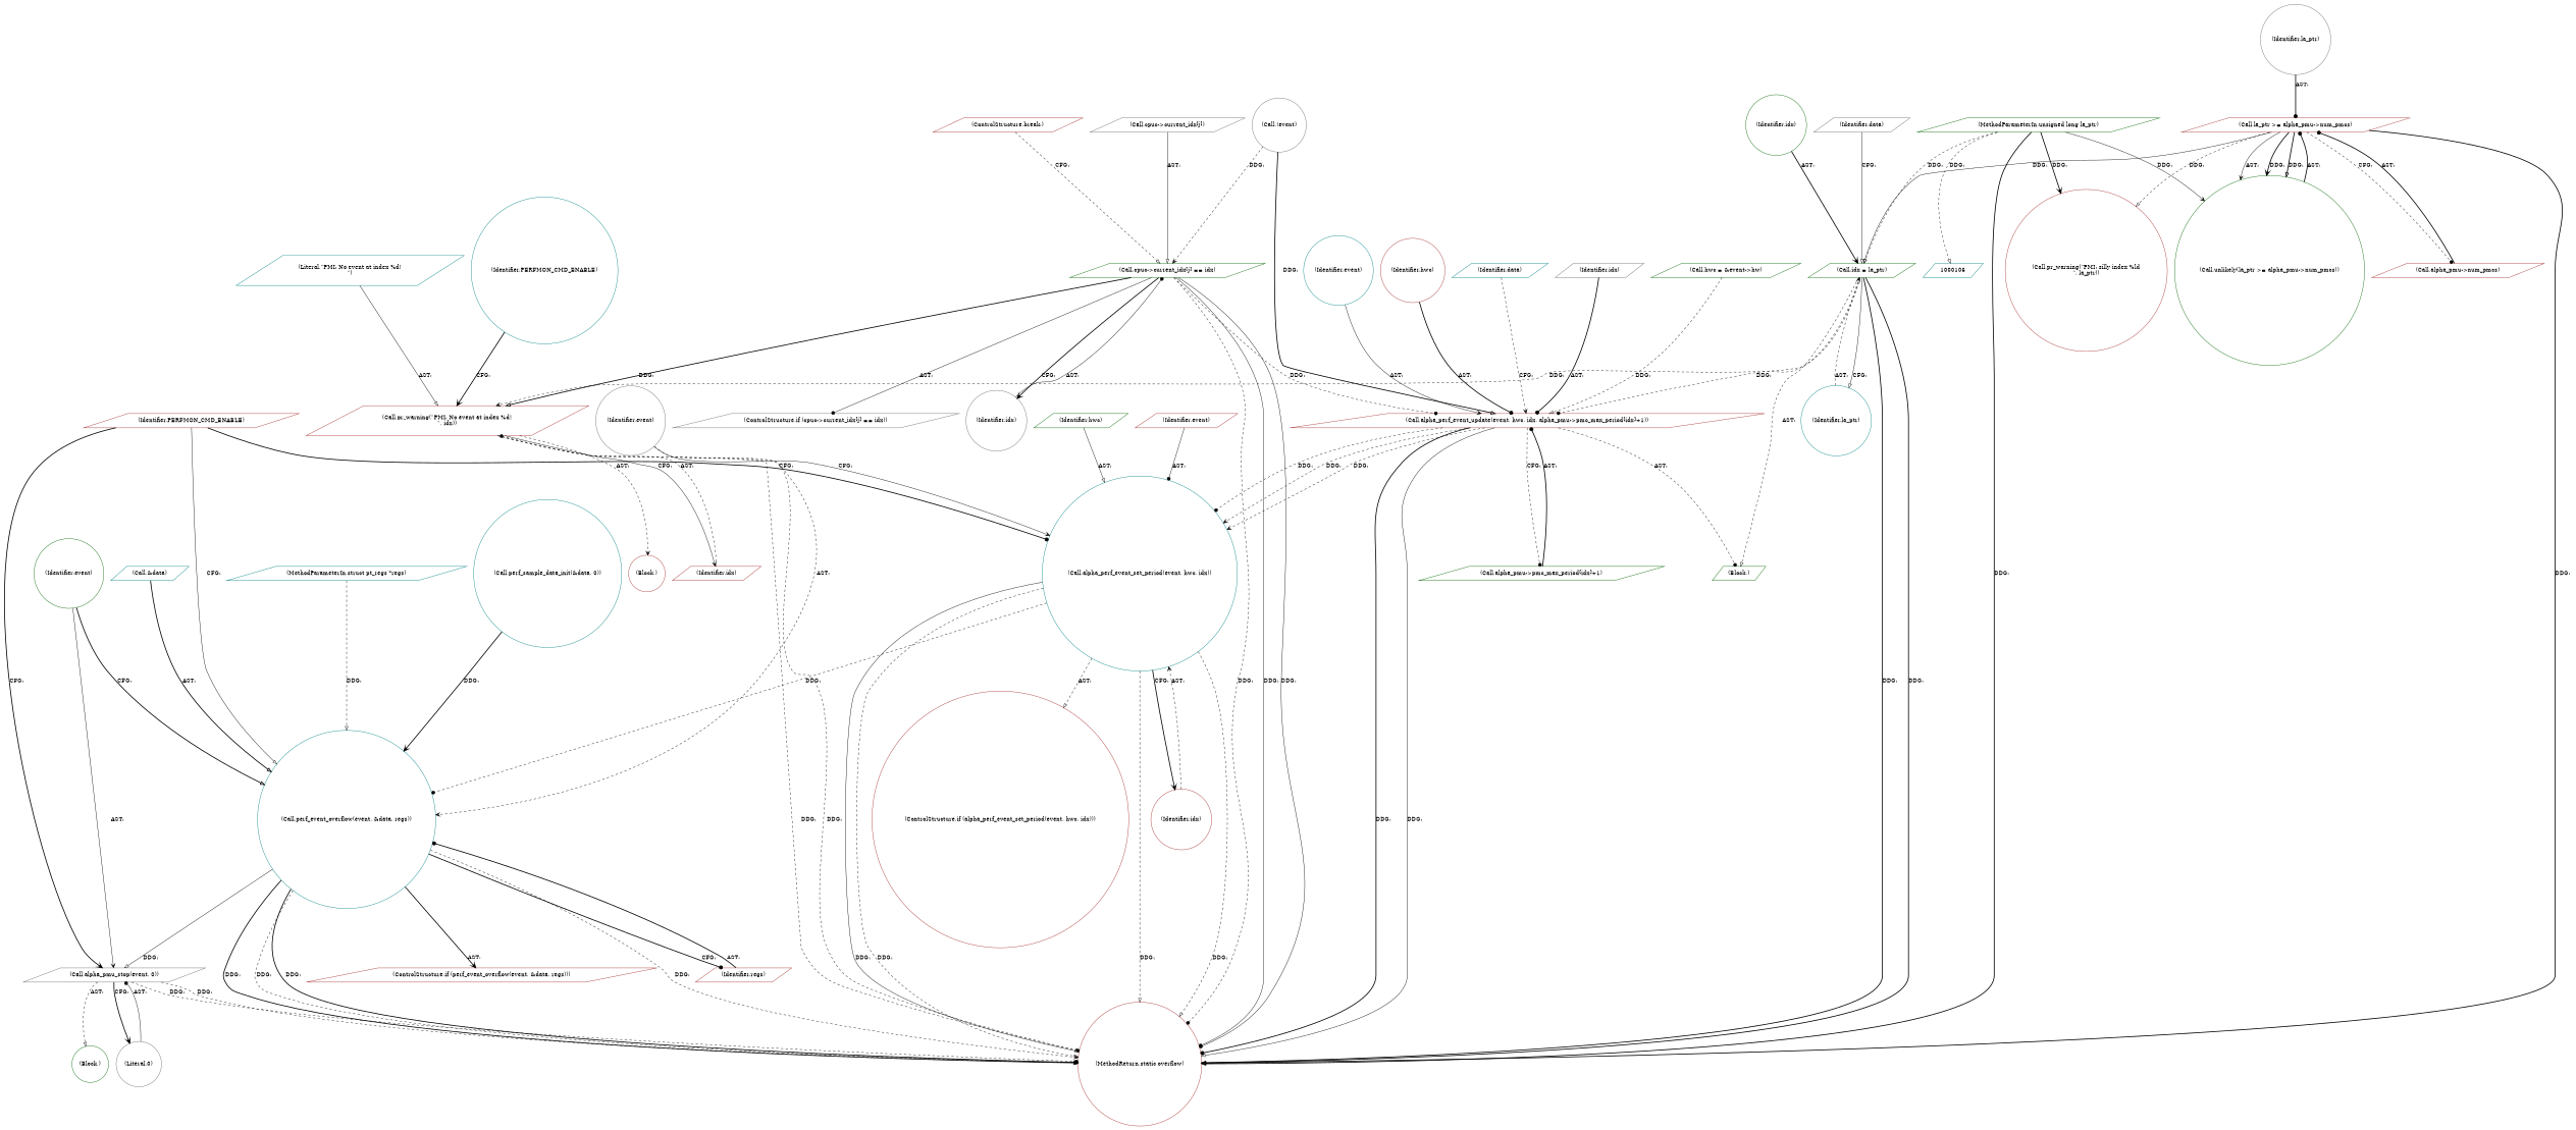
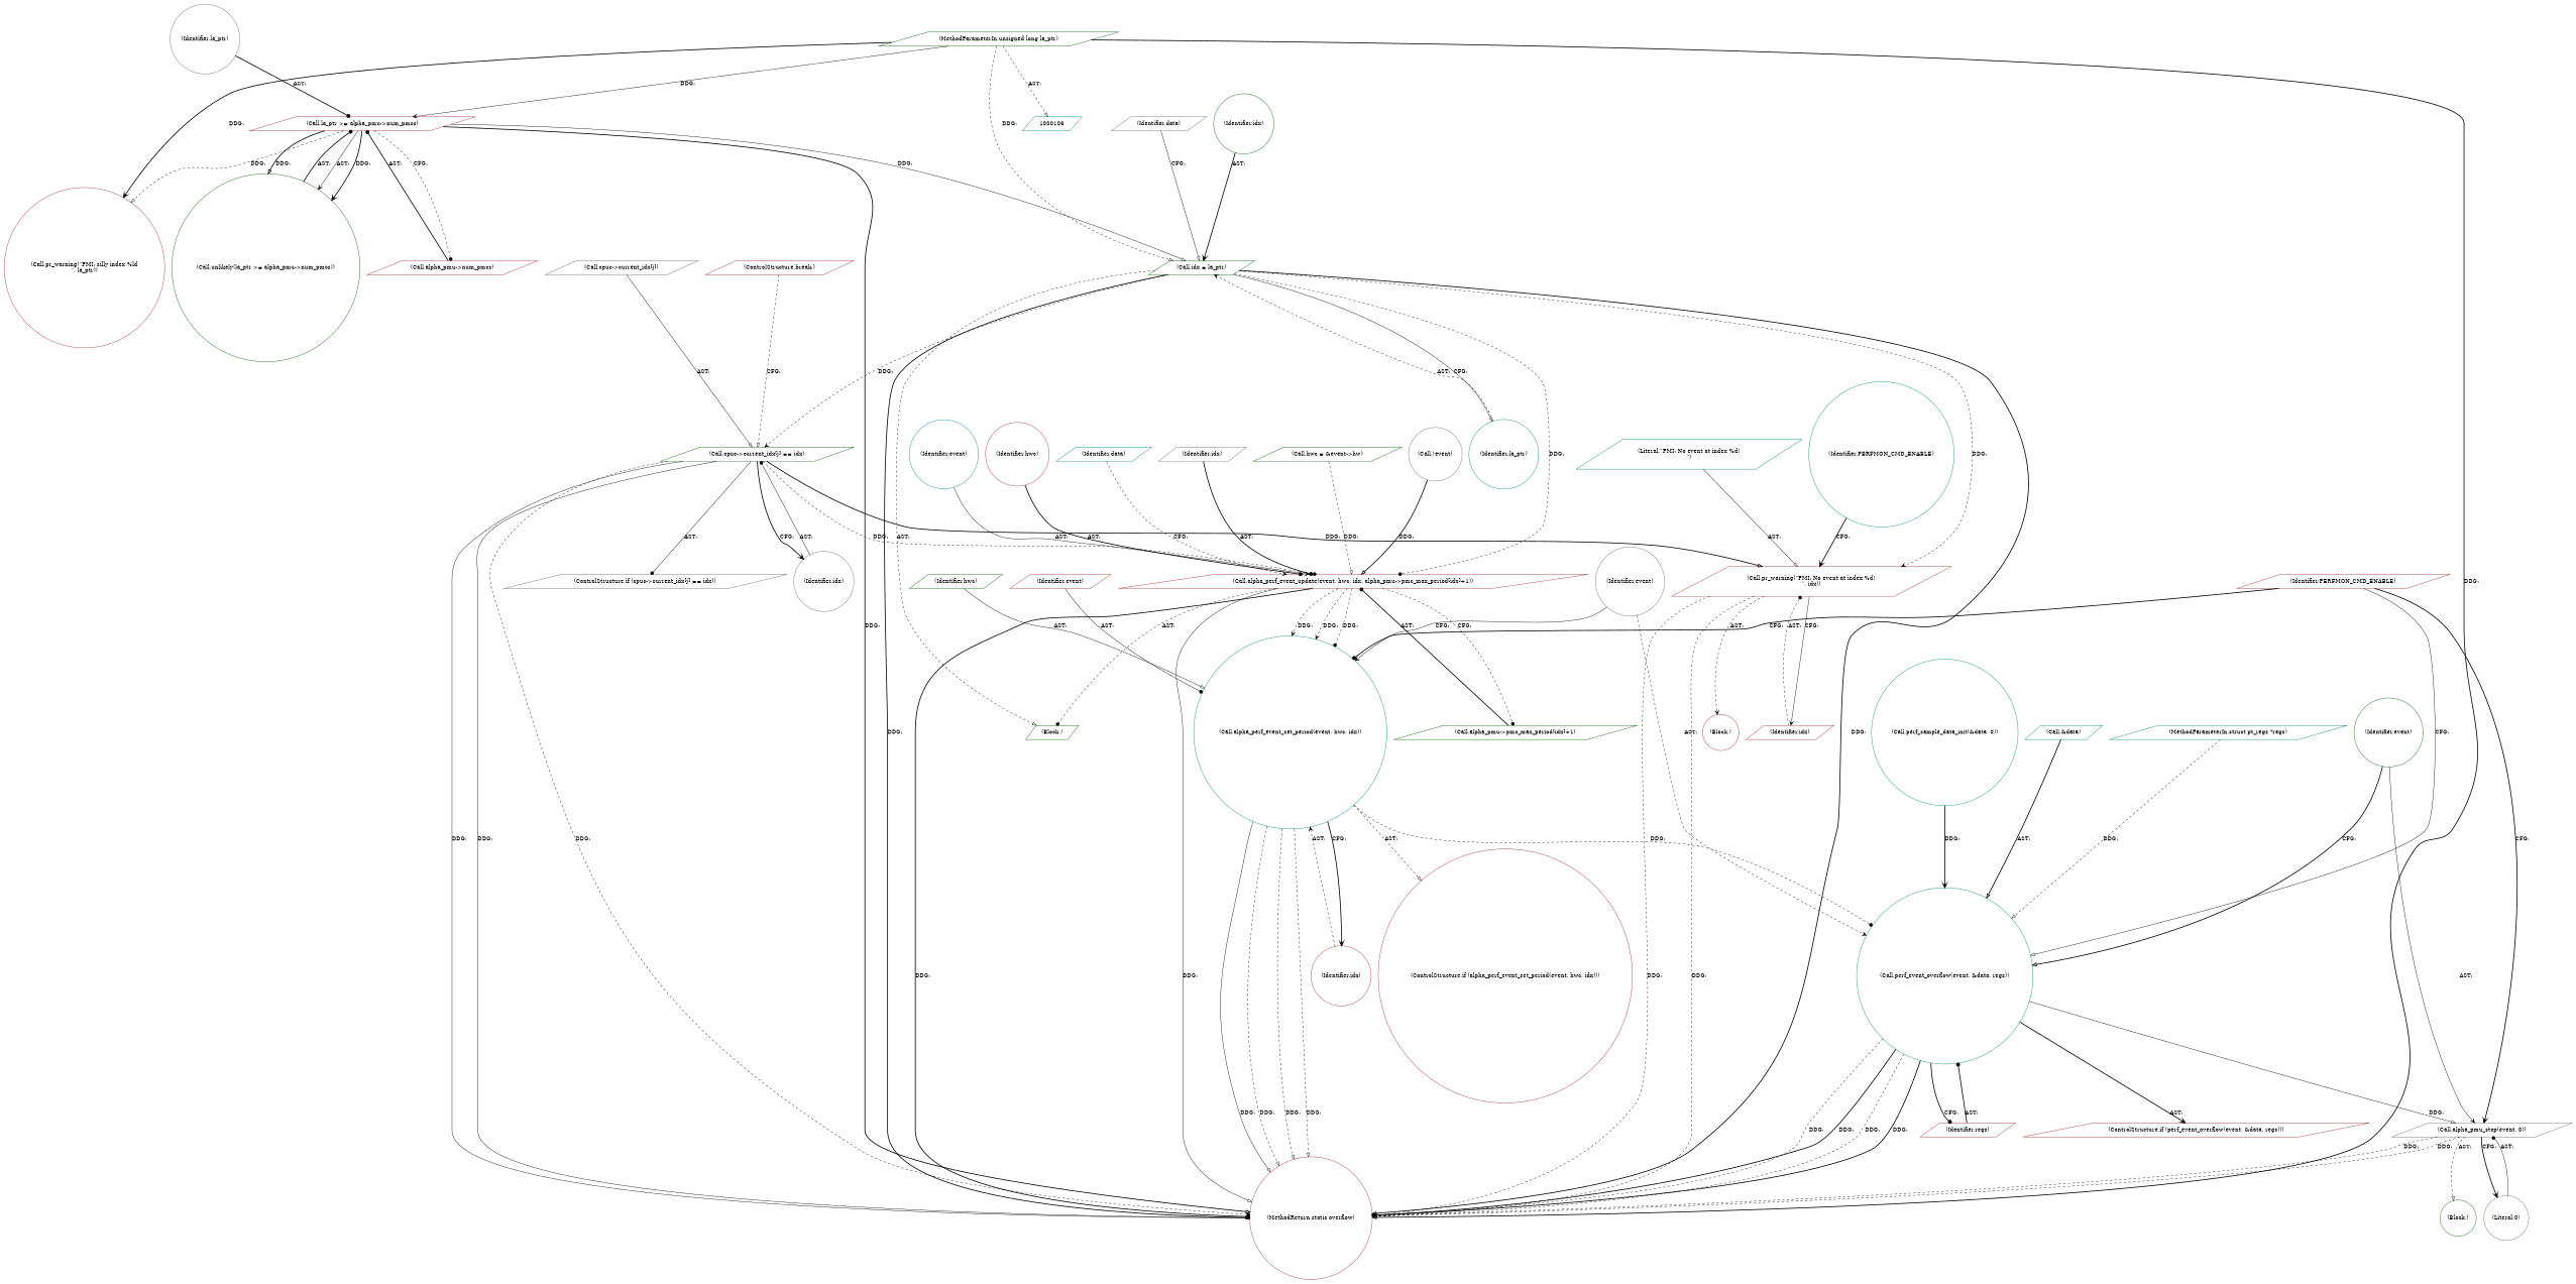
  digraph {
    node [color=brown shape=parallelogram]
    edge [arrowhead=onormal style=dashed]
    n1 [color=darkgreen label="(Call,cpuc->current_idx[j] == idx)"]
    n2 [label="(Call,pr_warning(\"PMI: No event at index %d!\n\", idx))"]
    n3 [label="(Call,alpha_perf_event_update(event, hwc, idx, alpha_pmu->pmc_max_period[idx]+1))"]
    n4 [color=gray40 label="(ControlStructure,if (cpuc->current_idx[j] == idx))"]
    n5 [color=gray40 label="(Identifier,idx)" shape=circle]
    n6 [label="(MethodReturn,static overflow)" shape=circle]
    n7 [label="(Identifier,idx)"]
    n8 [label="(Block,)" shape=circle]
    n9 [color=darkgreen label="(Block,)"]
    n10 [color=teal label="(Call,alpha_perf_event_set_period(event, hwc, idx))" shape=circle]
    n11 [color=darkgreen label="(Call,alpha_pmu->pmc_max_period[idx]+1)"]
    n12 [color=darkgreen label="(Call,idx = la_ptr)"]
    n13 [color=teal label="(Identifier,la_ptr)" shape=circle]
    n14 [label="(Call,la_ptr >= alpha_pmu->num_pmcs)"]
    n15 [label="(Call,pr_warning(\"PMI: silly index %ld\n\", la_ptr))" shape=circle]
    n16 [color=darkgreen label="(Call,unlikely(la_ptr >= alpha_pmu->num_pmcs))" shape=circle]
    n17 [label="(Call,alpha_pmu->num_pmcs)"]
    n18 [color=darkgreen label="(MethodParameterIn,unsigned long la_ptr)"]
    1000106 [color=teal]
    n20 [color=teal label="(Call,perf_event_overflow(event, &data, regs))" shape=circle]
    n21 [label="(Identifier,idx)" shape=circle]
    n22 [label="(ControlStructure,if (alpha_perf_event_set_period(event, hwc, idx)))" shape=circle]
    n23 [color=gray40 label="(Call,alpha_pmu_stop(event, 0))"]
    n24 [label="(Identifier,regs)"]
    n25 [label="(ControlStructure,if (perf_event_overflow(event, &data, regs)))"]
    n26 [color=darkgreen label="(Block,)" shape=circle]
    n27 [color=gray40 label="(Literal,0)" shape=circle]
    n28 [color=darkgreen label="(Identifier,hwc)"]
    n29 [label="(ControlStructure,break;)"]
    n30 [color=teal label="(Identifier,event)" shape=circle]
    n31 [color=gray40 label="(Identifier,event)" shape=circle]
    n32 [label="(Identifier,hwc)" shape=circle]
    n33 [color=teal label="(Call,perf_sample_data_init(&data, 0))" shape=circle]
    n34 [color=teal label="(Identifier,data)"]
    n35 [label="(Identifier,PERFMON_CMD_ENABLE)"]
    n36 [color=gray40 label="(Identifier,idx)"]
    n37 [color=teal label="(Literal,\"PMI: No event at index %d!\n\")"]
    n38 [color=teal label="(Call,&data)"]
    n39 [color=darkgreen label="(Call,hwc = &event->hw)"]
    n40 [color=teal label="(MethodParameterIn,struct pt_regs *regs)"]
    n41 [color=gray40 label="(Call,cpuc->current_idx[j])"]
    n42 [color=gray40 label="(Identifier,data)"]
    n43 [color=darkgreen label="(Identifier,idx)" shape=circle]
    n44 [label="(Identifier,event)"]
    n45 [color=darkgreen label="(Identifier,event)" shape=circle]
    n46 [color=gray40 label="(Identifier,la_ptr)" shape=circle]
    n47 [color=teal label="(Identifier,PERFMON_CMD_ENABLE)" shape=circle]
    n48 [color=gray40 label="(Call,!event)" shape=circle]
    n1 -> n2 [label="DDG: " style=bold]
    n1 -> n3 [arrowhead=dot label="DDG: "]
    n1 -> n4 [arrowhead=dot label="AST: " style=solid]
    n1 -> n5 [arrowhead=vee label="CFG: " style=bold]
    n1 -> n6 [arrowhead=dot label="DDG: " style=solid]
    n1 -> n6 [arrowhead=dot label="DDG: "]
    n1 -> n6 [arrowhead=dot label="DDG: " style=solid]
    n2 -> n6 [arrowhead=dot label="DDG: "]
    n2 -> n6 [label="DDG: "]
    n2 -> n7 [arrowhead=vee label="CFG: " style=solid]
    n2 -> n8 [arrowhead=vee label="AST: "]
    n3 -> n6 [arrowhead=dot label="DDG: " style=bold]
    n3 -> n6 [label="DDG: " style=solid]
    n3 -> n9 [arrowhead=dot label="AST: "]
    n3 -> n10 [arrowhead=dot label="DDG: "]
    n3 -> n10 [arrowhead=vee label="DDG: "]
    n3 -> n10 [arrowhead=vee label="DDG: "]
    n3 -> n11 [arrowhead=dot label="CFG: "]
    n5 -> n1 [arrowhead=dot label="AST: " style=solid]
    n7 -> n2 [arrowhead=dot label="AST: "]
    n10 -> n6 [label="DDG: "]
    n10 -> n6 [label="DDG: "]
    n10 -> n6 [label="DDG: "]
    n10 -> n6 [label="DDG: " style=solid]
    n10 -> n20 [arrowhead=dot label="DDG: "]
    n10 -> n21 [arrowhead=vee label="CFG: " style=bold]
    n10 -> n22 [label="AST: "]
    n11 -> n3 [arrowhead=dot label="AST: " style=bold]
-   n48 -> n1 [arrowhead=vee label="DDG: "]
+   n12 -> n1 [arrowhead=vee label="DDG: "]
    n12 -> n2 [arrowhead=vee label="DDG: "]
    n12 -> n3 [arrowhead=dot label="DDG: "]
    n12 -> n6 [label="DDG: " style=bold]
    n12 -> n6 [label="DDG: " style=bold]
    n12 -> n9 [label="AST: "]
    n12 -> n13 [label="CFG: " style=solid]
    n13 -> n12 [arrowhead=vee label="AST: "]
    n14 -> n6 [label="DDG: " style=bold]
    n14 -> n12 [label="DDG: " style=solid]
    n14 -> n15 [label="DDG: "]
    n14 -> n16 [arrowhead=vee label="AST: " style=solid]
    n14 -> n16 [arrowhead=vee label="DDG: " style=bold]
    n14 -> n16 [label="DDG: " style=bold]
    n14 -> n17 [arrowhead=dot label="CFG: "]
    n16 -> n14 [arrowhead=dot label="AST: " style=bold]
    n17 -> n14 [arrowhead=dot label="AST: " style=bold]
    n18 -> n6 [label="DDG: " style=bold]
    n18 -> n12 [label="DDG: "]
-   n18 -> n16 [arrowhead=vee label="DDG: " style=solid]
+   n18 -> n14 [arrowhead=vee label="DDG: " style=solid]
    n18 -> n15 [arrowhead=vee label="DDG: " style=bold]
-   n18 -> 1000106 [label="DDG: "]
+   n18 -> 1000106 [label="AST: "]
    n20 -> n6 [label="DDG: " style=bold]
    n20 -> n6 [arrowhead=vee label="DDG: "]
    n20 -> n6 [arrowhead=dot label="DDG: " style=bold]
    n20 -> n6 [arrowhead=vee label="DDG: "]
    n20 -> n23 [label="DDG: " style=solid]
    n20 -> n24 [arrowhead=dot label="CFG: " style=bold]
    n20 -> n25 [arrowhead=vee label="AST: " style=bold]
    n21 -> n10 [arrowhead=vee label="AST: "]
    n23 -> n6 [arrowhead=dot label="DDG: "]
    n23 -> n6 [label="DDG: "]
    n23 -> n26 [label="AST: "]
    n23 -> n27 [arrowhead=vee label="CFG: " style=bold]
    n24 -> n20 [arrowhead=dot label="AST: " style=bold]
    n27 -> n23 [arrowhead=dot label="AST: " style=solid]
    n28 -> n10 [label="AST: " style=solid]
    n29 -> n1 [label="CFG: "]
    n30 -> n3 [arrowhead=vee label="AST: " style=solid]
    n31 -> n10 [arrowhead=vee label="CFG: " style=solid]
    n31 -> n20 [arrowhead=vee label="AST: "]
    n32 -> n3 [arrowhead=dot label="AST: " style=bold]
    n33 -> n20 [arrowhead=vee label="DDG: " style=bold]
    n34 -> n3 [arrowhead=vee label="CFG: "]
    n35 -> n10 [arrowhead=dot label="CFG: " style=bold]
    n35 -> n20 [label="CFG: " style=solid]
    n35 -> n23 [arrowhead=vee label="CFG: " style=bold]
    n36 -> n3 [arrowhead=dot label="AST: " style=bold]
    n37 -> n2 [label="AST: " style=solid]
    n38 -> n20 [label="AST: " style=bold]
    n39 -> n3 [label="DDG: "]
    n40 -> n20 [label="DDG: "]
    n41 -> n1 [label="AST: " style=solid]
    n42 -> n12 [label="CFG: " style=solid]
    n43 -> n12 [arrowhead=vee label="AST: " style=bold]
    n44 -> n10 [arrowhead=dot label="AST: " style=solid]
    n45 -> n20 [label="CFG: " style=bold]
    n45 -> n23 [arrowhead=vee label="AST: " style=solid]
    n46 -> n14 [arrowhead=dot label="AST: " style=bold]
    n47 -> n2 [arrowhead=vee label="CFG: " style=bold]
    n48 -> n3 [label="DDG: " style=bold]
  }
